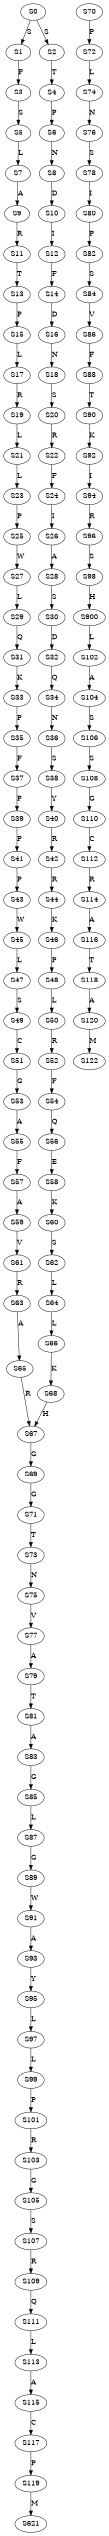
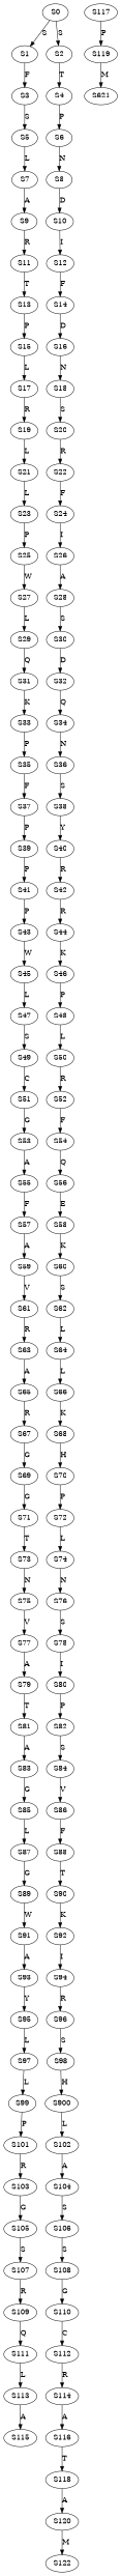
  strict digraph {
    S0
    S1
    S2
    S3
    S4
    S5
    S6
    S7
    S8
    S9
    S10
    S11
    S12
    S13
    S14
    S15
    S16
    S17
    S18
    S19
    S20
    S21
    S22
    S23
    S24
    S25
    S26
    S27
    S28
    S29
    S30
    S31
    S32
    S33
    S34
    S35
    S36
    S37
    S38
    S39
    S40
    S41
    S42
    S43
    S44
    S45
    S46
    S47
    S48
    S49
    S50
    S51
    S52
    S53
    S54
    S55
    S56
    S57
    S58
    S59
    S60
    S61
    S62
    S63
    S64
    S65
    S66
    S67
    S68
    S69
    S70
    S71
    S72
    S73
    S74
    S75
    S76
    S77
    S78
    S79
    S80
    S81
    S82
    S83
    S84
    S85
    S86
    S87
    S88
    S89
    S90
    S91
    S92
    S93
    S94
    S95
    S96
    S97
    S98
    S99
    n101 [label=S900]
    S101
    S102
    S103
    S104
    S105
    S106
    S107
    S108
    S109
    S110
    S111
    S112
    S113
    S114
    S115
    S116
    S117
    S118
    S119
    S120
    n122 [label=S621]
    S122
    S0 -> S1 [label=S]
    S0 -> S2 [label=S]
    S1 -> S3 [label=F]
    S2 -> S4 [label=T]
    S3 -> S5 [label=S]
    S4 -> S6 [label=P]
    S5 -> S7 [label=L]
    S6 -> S8 [label=N]
    S7 -> S9 [label=A]
    S8 -> S10 [label=D]
    S9 -> S11 [label=R]
    S10 -> S12 [label=I]
    S11 -> S13 [label=T]
    S12 -> S14 [label=F]
    S13 -> S15 [label=P]
    S14 -> S16 [label=D]
    S15 -> S17 [label=L]
    S16 -> S18 [label=N]
    S17 -> S19 [label=R]
    S18 -> S20 [label=S]
    S19 -> S21 [label=L]
    S20 -> S22 [label=R]
    S21 -> S23 [label=L]
    S22 -> S24 [label=F]
    S23 -> S25 [label=P]
    S24 -> S26 [label=I]
    S25 -> S27 [label=W]
    S26 -> S28 [label=A]
    S27 -> S29 [label=L]
    S28 -> S30 [label=S]
    S29 -> S31 [label=Q]
    S30 -> S32 [label=D]
    S31 -> S33 [label=K]
    S32 -> S34 [label=Q]
    S33 -> S35 [label=P]
    S34 -> S36 [label=N]
    S35 -> S37 [label=F]
    S36 -> S38 [label=S]
    S37 -> S39 [label=P]
    S38 -> S40 [label=Y]
    S39 -> S41 [label=P]
    S40 -> S42 [label=R]
    S41 -> S43 [label=P]
    S42 -> S44 [label=R]
    S43 -> S45 [label=W]
    S44 -> S46 [label=K]
    S45 -> S47 [label=L]
    S46 -> S48 [label=P]
    S47 -> S49 [label=S]
    S48 -> S50 [label=L]
    S49 -> S51 [label=C]
    S50 -> S52 [label=R]
    S51 -> S53 [label=G]
    S52 -> S54 [label=F]
    S53 -> S55 [label=A]
    S54 -> S56 [label=Q]
    S55 -> S57 [label=F]
    S56 -> S58 [label=E]
    S57 -> S59 [label=A]
    S58 -> S60 [label=K]
    S59 -> S61 [label=V]
    S60 -> S62 [label=S]
    S61 -> S63 [label=R]
    S62 -> S64 [label=L]
    S63 -> S65 [label=A]
    S64 -> S66 [label=L]
    S65 -> S67 [label=R]
    S66 -> S68 [label=K]
    S67 -> S69 [label=G]
-   S68 -> S67 [label=H]
+   S68 -> S70 [label=H]
    S69 -> S71 [label=G]
    S70 -> S72 [label=P]
    S71 -> S73 [label=T]
    S72 -> S74 [label=L]
    S73 -> S75 [label=N]
    S74 -> S76 [label=N]
    S75 -> S77 [label=V]
    S76 -> S78 [label=S]
    S77 -> S79 [label=A]
    S78 -> S80 [label=I]
    S79 -> S81 [label=T]
    S80 -> S82 [label=P]
    S81 -> S83 [label=A]
    S82 -> S84 [label=S]
    S83 -> S85 [label=G]
    S84 -> S86 [label=V]
    S85 -> S87 [label=L]
    S86 -> S88 [label=F]
    S87 -> S89 [label=G]
    S88 -> S90 [label=T]
    S89 -> S91 [label=W]
    S90 -> S92 [label=K]
    S91 -> S93 [label=A]
    S92 -> S94 [label=I]
    S93 -> S95 [label=Y]
    S94 -> S96 [label=R]
    S95 -> S97 [label=L]
    S96 -> S98 [label=S]
    S97 -> S99 [label=L]
    S98 -> n101 [label=H]
    S99 -> S101 [label=P]
    n101 -> S102 [label=L]
    S101 -> S103 [label=R]
    S102 -> S104 [label=A]
    S103 -> S105 [label=G]
    S104 -> S106 [label=S]
    S105 -> S107 [label=S]
    S106 -> S108 [label=S]
    S107 -> S109 [label=R]
    S108 -> S110 [label=G]
    S109 -> S111 [label=Q]
    S110 -> S112 [label=C]
    S111 -> S113 [label=L]
    S112 -> S114 [label=R]
    S113 -> S115 [label=A]
    S114 -> S116 [label=A]
-   S115 -> S117 [label=C]
    S116 -> S118 [label=T]
    S117 -> S119 [label=P]
    S118 -> S120 [label=A]
    S119 -> n122 [label=M]
    S120 -> S122 [label=M]
  }
